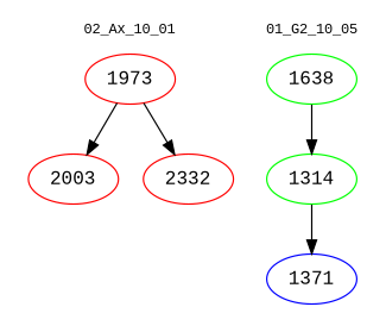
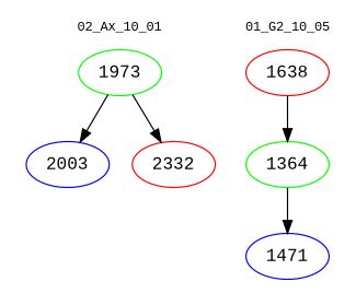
  digraph {
    fontname="Liberation Mono"
    node [color=green fontname="Liberation Mono"]
    edge [color=black fontname="Liberation Mono"]
-   n1 [color=red label=1973]
-   n2 [color=red label=2003]
+   n1 [label=1973]
+   n2 [color=blue label=2003]
    n3 [color=red label=2332]
-   n4 [label=1314]
-   n5 [color=blue label=1371]
-   n6 [label=1638]
+   n4 [label=1364]
+   n5 [color=blue label=1471]
+   n6 [color=red label=1638]
    subgraph cluster_1 {
      color=white
      fontsize=10
      label="02_Ax_10_01"
      n1
      n2
      n3
    }
    subgraph cluster_2 {
      color=white
      fontsize=10
      label="01_G2_10_05"
      n4
      n5
      n6
    }
    n1 -> n2
    n1 -> n3
    n4 -> n5
    n6 -> n4
  }
